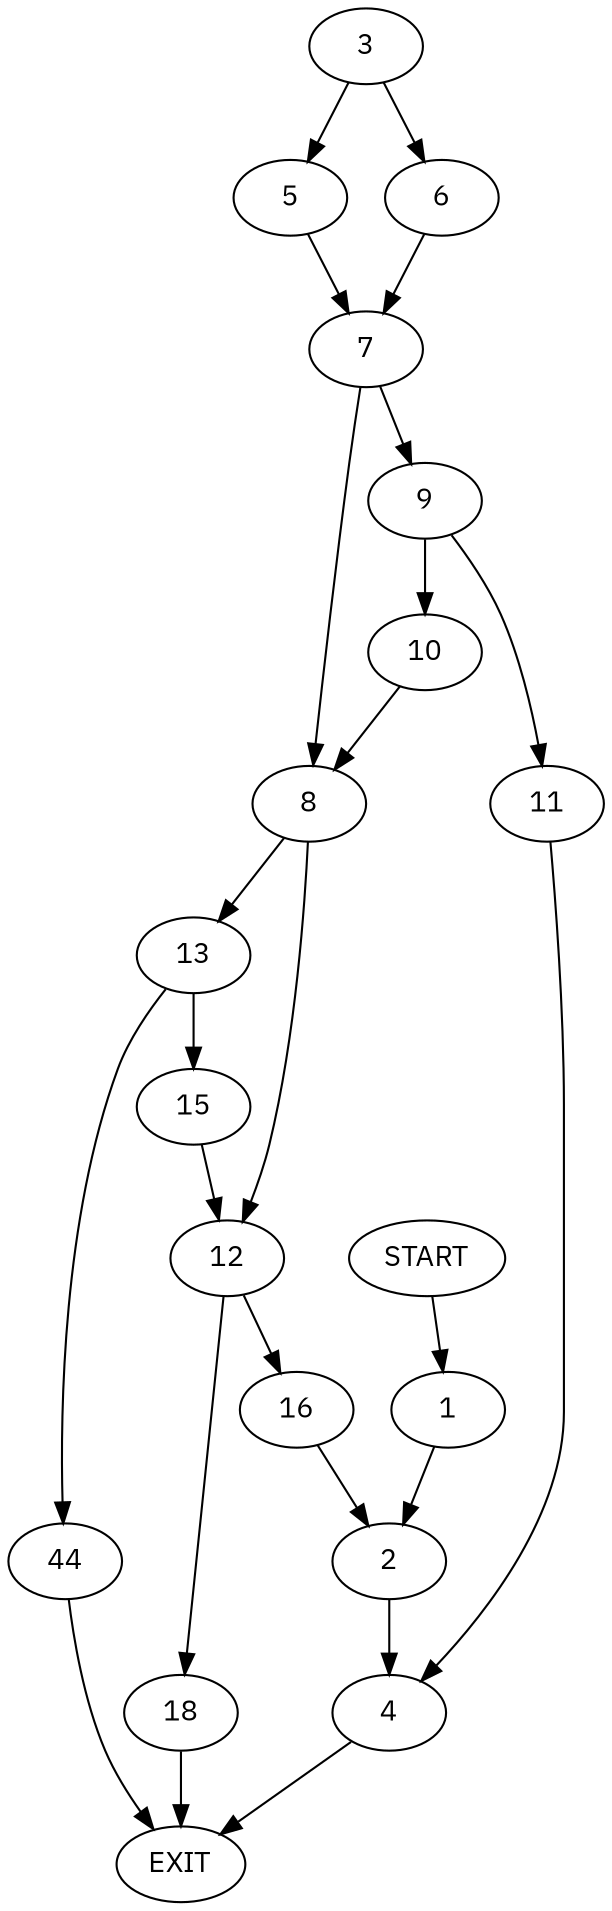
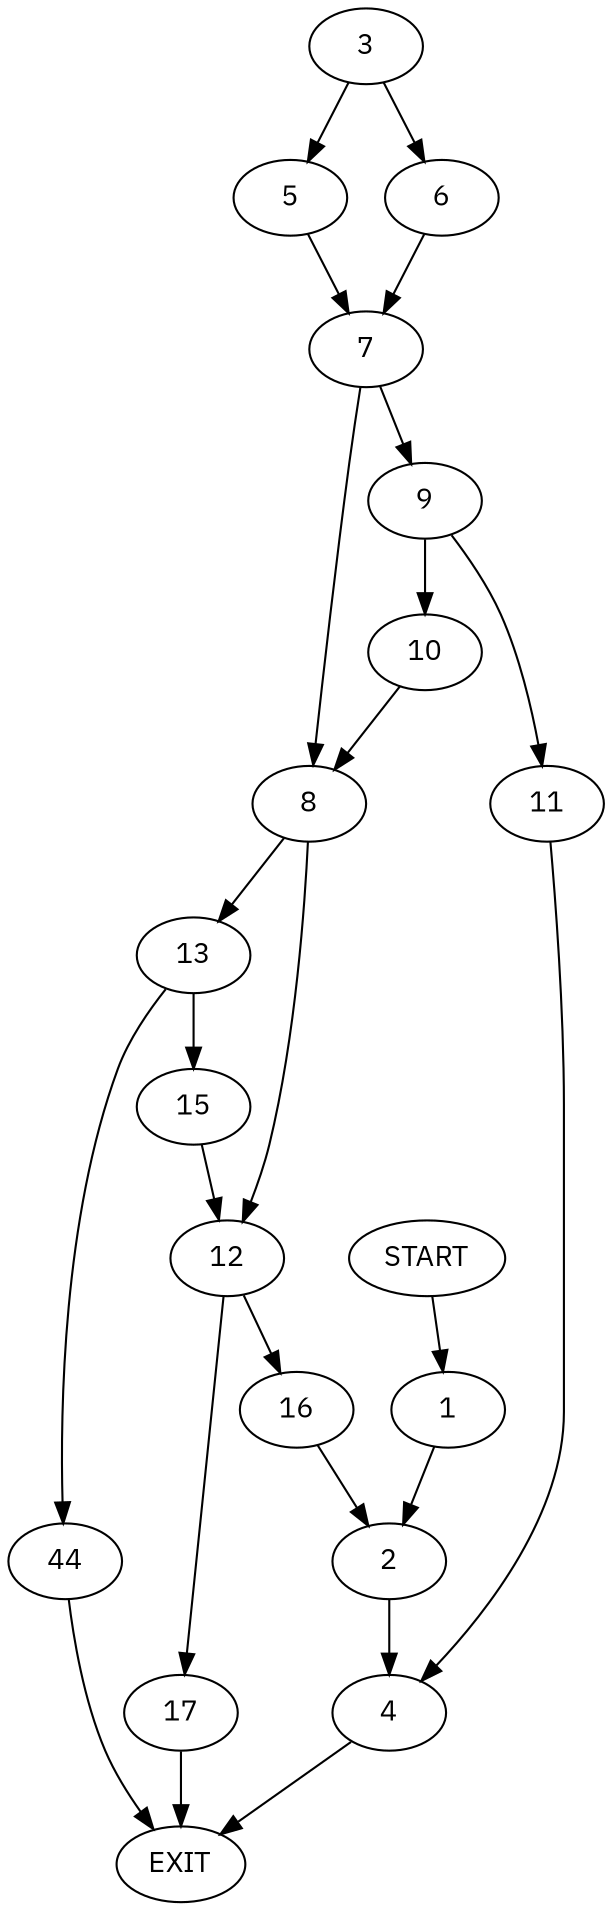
  digraph {
    fontname="IBM Plex Sans"
    node [fontname="IBM Plex Sans"]
    edge [fontname="IBM Plex Sans"]
    n1 [label=START]
    1
    2
    n4 [label=EXIT]
    4
    3
    5
    6
    7
    8
    9
    12
    13
    10
    11
    16
-   17 [label=18]
+   17
    n18 [label=44]
    15
    n1 -> 1
    1 -> 2
    2 -> 4
    4 -> n4
    3 -> 5
    3 -> 6
    5 -> 7
    6 -> 7
    7 -> 8
    7 -> 9
    8 -> 12
    8 -> 13
    9 -> 10
    9 -> 11
    12 -> 16
    12 -> 17
    13 -> n18
    13 -> 15
    10 -> 8
    11 -> 4
    16 -> 2
    17 -> n4
    n18 -> n4
    15 -> 12
  }
